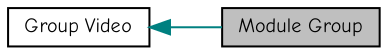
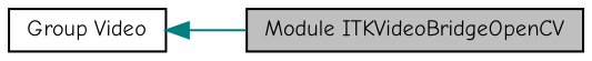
  digraph {
    rankdir=LR
    fontname="Comic Neue"
    node [color=black fontname="Comic Neue" fontsize=10 shape=box style=filled]
    n1 [fillcolor=white height=0.2 label="Group Video" width=0.4]
-   n2 [fillcolor=grey75 fontcolor=black height=0.2 label="Module Group" width=0.4]
+   n2 [fillcolor=grey75 fontcolor=black height=0.2 label="Module ITKVideoBridgeOpenCV" width=0.4]
    n1 -> n2 [dir=back fontname="Comic Neue" fontsize=10 labelfontname=Helvetica labelfontsize=10 shape=plaintext style=solid color=teal]
  }
